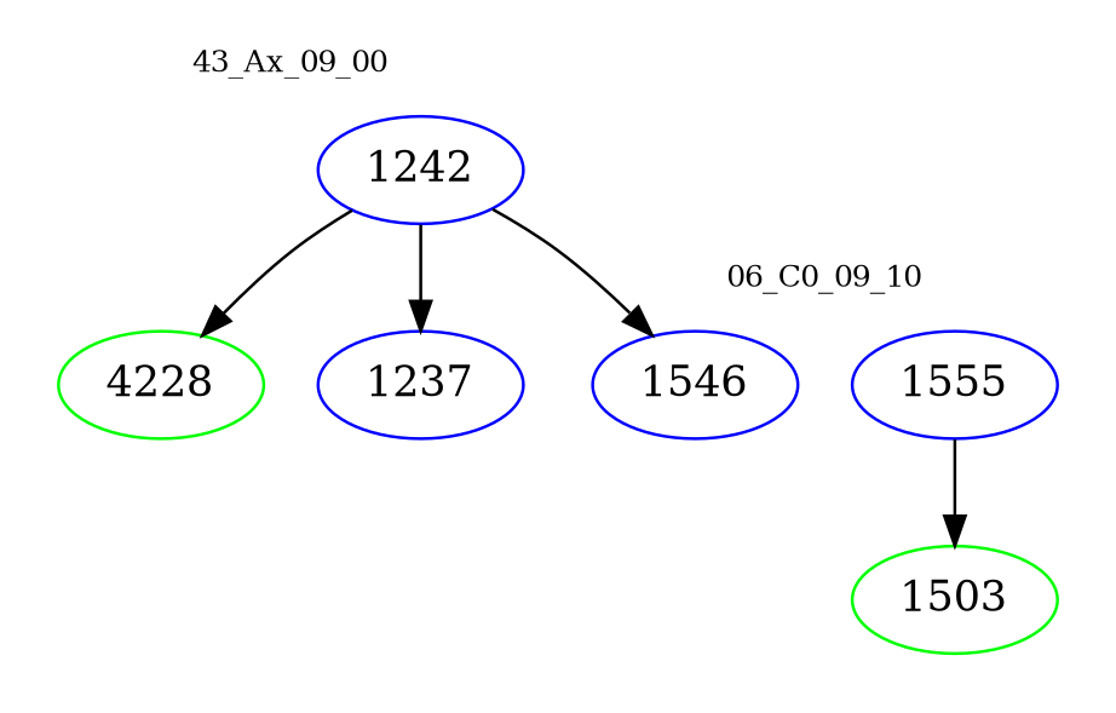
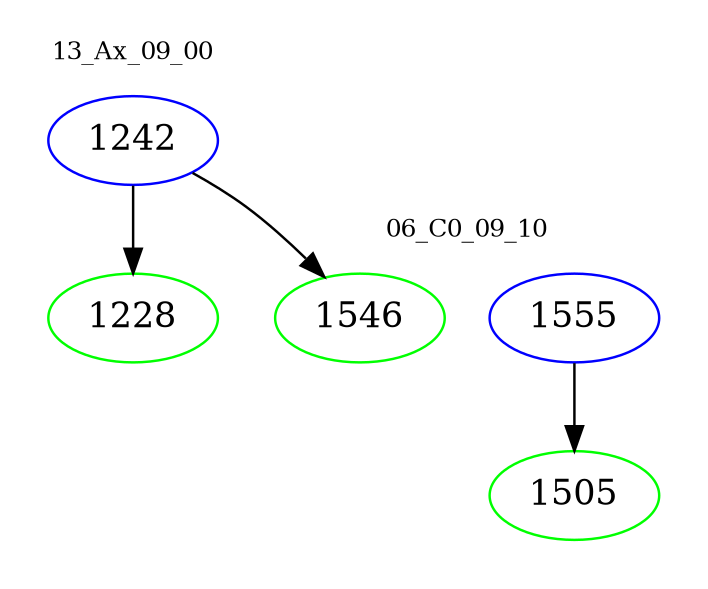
  digraph {
    node [color=blue]
    edge [color=black]
    n1 [label=1242]
-   n2 [color=green label=4228]
-   n3 [label=1237]
+   n2 [color=green label=1228]
    n4 [label=1555]
-   n5 [color=green label=1503]
-   n6 [label=1546]
+   n5 [color=green label=1505]
+   n6 [color=green label=1546]
    subgraph cluster_1 {
      color=white
      fontsize=10
-     label="43_Ax_09_00"
+     label="13_Ax_09_00"
      n1
      n2
-     n3
    }
    subgraph cluster_2 {
      color=white
      fontsize=10
      label="06_C0_09_10"
      n4
      n5
      n6
    }
    n1 -> n2
-   n1 -> n3
    n1 -> n6
    n4 -> n5
  }
